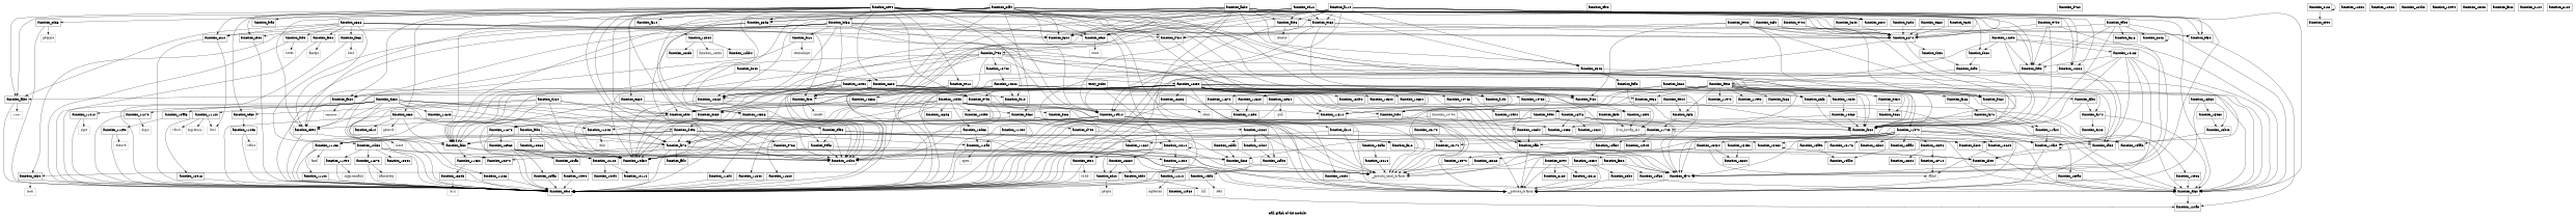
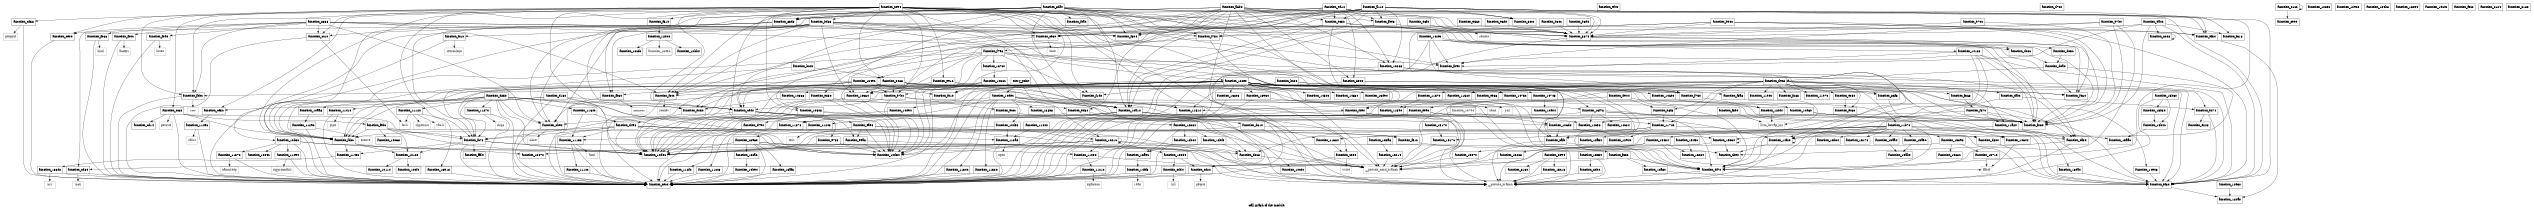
  digraph {
    label="Call graph of the module."
    node [shape=record]
    n1 [label="{function_c094}"]
    n2 [label="{function_cc10}"]
    n3 [label="{function_cc3c}"]
    n4 [label="{function_cd2c}"]
    n5 [label="{function_cd58}"]
    n6 [label="{function_ce00}"]
    n7 [label="{function_ce30}"]
    n8 [label="{function_ce5c}"]
    n9 [label="{function_ced0}"]
    n10 [label="{function_bd88}"]
    n11 [label="{function_d050}"]
    n12 [label="{function_d06c}"]
    n13 [label="{function_e738}"]
    n14 [label="{function_e7bc}"]
    n15 [label="{function_e91c}"]
    n16 [color=gray50 label="{function_ef70}"]
    n17 [label="{function_f010}"]
    n18 [label="{function_f030}"]
    n19 [label="{function_fbbc}"]
    n20 [label="{function_fc78}"]
    n21 [label="{function_fdcc}"]
    n22 [label="{function_10508}"]
    n23 [label="{function_10a14}"]
    n24 [label="{function_f090}"]
    n25 [label="{function_f1d0}"]
    n26 [label="{function_f464}"]
    n27 [label="{function_f510}"]
    n28 [color=gray50 fontcolor=gray50 label="{__pseudo_branch}"]
    n29 [label="{function_8374}"]
    n30 [label="{function_85f8}"]
    n31 [label="{function_8688}"]
    n32 [label="{function_cec4}"]
    n33 [color=gray50 fontcolor=gray50 label="{fork}"]
    n34 [label="{function_cd14}"]
    n35 [color=gray50 fontcolor=gray50 label="{getcwd}"]
    n36 [label="{function_febc}"]
    n37 [color=gray50 fontcolor=gray50 label="{getpid}"]
    n38 [color=gray50 fontcolor=gray50 label="{getppid}"]
    n39 [color=gray50 fontcolor=gray50 label="{time}"]
    n40 [label="{function_114e8}"]
    n41 [label="{function_cbe4}"]
    n42 [label="{function_10d4c}"]
    n43 [label="{function_10d54}"]
    n44 [label="{function_e9a8}"]
    n45 [color=gray50 fontcolor=gray50 label="{__pseudo_cond_branch}"]
    n46 [label="{function_eae8}"]
    n47 [label="{function_cd84}"]
    n48 [label="{function_cafc}"]
    n49 [label="{function_ef50}"]
    n50 [label="{function_10b3c}"]
    n51 [label="{function_f730}"]
    n52 [label="{function_f754}"]
    n53 [label="{function_fb64}"]
    n54 [label="{function_fc1c}"]
    n55 [label="{function_fc4c}"]
    n56 [label="{function_10364}"]
    n57 [label="{function_f604}"]
    n58 [label="{function_d498}"]
    n59 [label="{function_d0a0}"]
    n60 [label="{function_eccc}"]
    n61 [label="{function_ee68}"]
    n62 [color=gray50 fontcolor=gray50 label="{recv}"]
    n63 [label="{function_1143c}"]
    n64 [label="{function_ffd4}"]
    n65 [label="{function_10128}"]
    n66 [label="{function_106d4}"]
    n67 [label="{function_d810}"]
    n68 [label="{function_11248}"]
    n69 [label="{function_10ce0}"]
    n70 [label="{function_12b40}"]
    n71 [label="{function_d05c}"]
    n72 [label="{function_ce64}"]
    n73 [label="{function_ef60}"]
    n74 [label="{function_cbe0}"]
    n75 [color=gray50 fontcolor=gray50 label="{close}"]
    n76 [label="{function_10068}"]
    n77 [color=gray50 fontcolor=gray50 label="{ioctl}"]
    n78 [label="{function_cdd4}"]
    n79 [color=gray50 fontcolor=gray50 label="{kill}"]
    n80 [label="{function_ee9c}"]
    n81 [label="{function_11740}"]
    n82 [label="{function_11878}"]
    n83 [label="{function_14f20}"]
    n84 [label="{function_d8c8}"]
    n85 [label="{function_11684}"]
    n86 [label="{function_12940}"]
    n87 [label="{function_12a54}"]
    n88 [label="{function_13960}"]
    n89 [label="{function_ed64}"]
    n90 [label="{function_d800}"]
    n91 [label="{function_11158}"]
    n92 [label="{function_113a4}"]
    n93 [label="{function_f51c}"]
    n94 [label="{function_111cc}"]
    n95 [color=gray50 fontcolor=gray50 label="{fcntl}"]
    n96 [color=gray50 fontcolor=gray50 label="{open}"]
    n97 [label="{function_f53c}"]
    n98 [label="{function_dfbc}"]
    n99 [label="{function_e274}"]
    n100 [label="{function_e228}"]
    n101 [label="{function_d9c8}"]
    n102 [fontcolor=gray50 label="{function_10794}"]
    n103 [label="{function_15030}"]
    n104 [label="{function_10644}"]
    n105 [label="{function_124a0}"]
    n106 [color=gray50 fontcolor=gray50 label="{wait4}"]
    n107 [label="{function_e054}"]
    n108 [label="{function_e08c}"]
    n109 [label="{function_d8f8}"]
    n110 [label="{function_11520}"]
    n111 [label="{function_11570}"]
    n112 [label="{function_1197c}"]
    n113 [label="{function_119ec}"]
    n114 [label="{function_11a20}"]
    n115 [label="{function_11b70}"]
    n116 [label="{function_f288}"]
    n117 [label="{function_f368}"]
    n118 [label="{function_11590}"]
    n119 [label="{function_ca30}"]
    n120 [label="{function_15178}"]
    n121 [label="{function_1517c}"]
    n122 [label="{function_15484}"]
    n123 [label="{function_15570}"]
    n124 [label="{function_15898}"]
    n125 [label="{function_15a9c}"]
    n126 [label="{function_15aa4}"]
    n127 [label="{function_15aac}"]
    n128 [label="{function_15bc4}"]
    n129 [label="{function_f37c}"]
    n130 [label="{function_11038}"]
    n131 [label="{function_11378}"]
    n132 [label="{function_11494}"]
    n133 [label="{function_1384c}"]
    n134 [label="{function_13870}"]
    n135 [label="{function_12bf4}"]
    n136 [label="{function_11514}"]
    n137 [label="{function_f798}"]
    n138 [color=gray50 fontcolor=gray50 label="{connect}"]
    n139 [color=gray50 fontcolor=gray50 label="{setsockopt}"]
    n140 [color=gray50 fontcolor=gray50 label="{socket}"]
    n141 [label="{function_ef48}"]
    n142 [label="{function_d760}"]
    n143 [color=gray50 fontcolor=gray50 label="{write}"]
    n144 [label="{function_d150}"]
    n145 [label="{function_ce90}"]
    n146 [label="{function_d790}"]
    n147 [label="{function_12364}"]
    n148 [label="{function_d250}"]
    n149 [label="{function_10aa8}"]
    n150 [label="{function_11120}"]
    n151 [label="{function_11270}"]
    n152 [label="{function_11410}"]
    n153 [label="{function_1164c}"]
    n154 [label="{function_1129c}"]
    n155 [label="{function_13918}"]
    n156 [color=gray50 fontcolor=gray50 label="{vfork}"]
    n157 [color=gray50 fontcolor=gray50 label="{sigreturn}"]
    n158 [color=gray50 fontcolor=gray50 label="{exit}"]
    n159 [color=gray50 fontcolor=gray50 label="{dup2}"]
    n160 [color=gray50 fontcolor=gray50 label="{pipe}"]
    n161 [label="{function_e850}"]
    n162 [label="{function_13a9c}"]
    n163 [label="{function_13bc4}"]
    n164 [label="{function_13bf0}"]
    n165 [label="{function_d944}"]
    n166 [color=gray50 fontcolor=gray50 label="{execve}"]
    n167 [label="{function_1121c}"]
    n168 [color=gray50 fontcolor=gray50 label="{nanosleep}"]
    n169 [color=gray50 fontcolor=gray50 label="{sigprocmask}"]
    n170 [label="{function_10d58}"]
    n171 [label="{function_1021c}"]
    n172 [label="{function_13834}"]
    n173 [label="{function_10d90}"]
    n174 [label="{function_10dec}"]
    n175 [label="{function_112c8}"]
    n176 [label="{function_112f4}"]
    n177 [label="{function_11320}"]
    n178 [label="{function_1134c}"]
    n179 [label="{function_138b8}"]
    n180 [color=gray50 fontcolor=gray50 label="{sigaction}"]
    n181 [label="{function_11400}"]
    n182 [label="{function_138dc}"]
    n183 [color=gray50 fontcolor=gray50 label="{brk}"]
    n184 [label="{function_13af8}"]
    n185 [label="{function_13cac}"]
    n186 [label="{function_15268}"]
    n187 [label="{function_152c4}"]
    n188 [color=gray50 fontcolor=gray50 label="{fabsf}"]
    n189 [label="{function_15710}"]
    n190 [label="{function_1588c}"]
    n191 [label="{function_15ab0}"]
    n192 [label="{function_1233c}"]
    n193 [label="{function_14bf8}"]
    n194 [label="{function_12928}"]
    n195 [label="{function_12930}"]
    n196 [label="{function_12a3c}"]
    n197 [label="{function_12bb4}"]
    n198 [label="{function_13cdc}"]
    n199 [fontcolor=gray50 label="{function_13e5c}"]
    n200 [color=gray50 fontcolor=gray50 label="{llvm_bswap_i32}"]
    n201 [label="{function_12ce0}"]
    n202 [label="{function_13808}"]
    n203 [label="{function_13934}"]
    n204 [label="{function_13d94}"]
    n205 [label="{function_13f78}"]
    n206 [label="{function_1454c}"]
    n207 [label="{function_14634}"]
    n208 [label="{function_146ec}"]
    n209 [label="{function_14748}"]
    n210 [label="{function_1475c}"]
    n211 [color=gray50 fontcolor=gray50 label="{send}"]
    n212 [color=gray50 fontcolor=gray50 label="{poll}"]
    n213 [label="{function_13eac}"]
    n214 [label="{function_14c24}"]
    n215 [label="{function_14c58}"]
    n216 [label="{function_14d60}"]
    n217 [label="{function_14ed4}"]
    n218 [label="{function_f4e0}"]
    n219 [label="{function_14e08}"]
    n220 [label="{function_134b8}"]
    n221 [label="{function_134ec}"]
    n222 [label="{function_137c0}"]
    n223 [label="{function_1486c}"]
    n224 [label="{function_14838}"]
    n225 [label="{function_13894}"]
    n226 [label="{function_14b94}"]
    n227 [color=gray50 fontcolor=gray50 label="{read}"]
    n228 [label="{function_14188}"]
    n229 [label="{function_142ec}"]
    n230 [label="{function_15170}"]
    n231 [label="{function_15214}"]
    n232 [label="{function_153a8}"]
    n233 [label="{function_1545c}"]
    n234 [label="{function_15b30}"]
    n235 [label="{function_15b4c}"]
    n236 [label="{function_15b60}"]
    n237 [label="{function_15c18}"]
    n238 [label="{function_15c4c}"]
    n239 [label="{function_15c54}"]
    n240 [label="{function_80b0}"]
    n241 [color=gray50 fontcolor=gray50 label="{bind}"]
    n242 [color=gray50 fontcolor=gray50 label="{listen}"]
    n243 [color=gray50 fontcolor=gray50 label="{sendto}"]
    n244 [label="{function_f618}"]
    n245 [label="{function_fb0c}"]
    n246 [color=gray50 fontcolor=gray50 label="{accept}"]
    n247 [label="{function_fb38}"]
    n248 [label="{function_fb90}"]
    n249 [label="{function_fbe8}"]
    n250 [label="{function_100f4}"]
    n251 [label="{function_10114}"]
    n252 [label="{function_10868}"]
    n253 [label="{function_f0ac}"]
    n254 [label="{function_f5a8}"]
    n255 [label="{function_f5cc}"]
    n256 [label="{function_f5e0}"]
    n257 [label="{function_8094}"]
    n258 [label="{function_8130}"]
    n259 [label="{function_8124}"]
    n260 [label="{function_8188}"]
    n261 [label="{entry_point}"]
    n262 [label="{function_81cc}"]
    n263 [label="{function_83d8}"]
    n264 [label="{function_8548}"]
    n265 [label="{function_8868}"]
    n266 [label="{function_8c48}"]
    n267 [label="{function_8cc4}"]
    n268 [label="{function_8df4}"]
    n269 [label="{function_9560}"]
    n270 [label="{function_96d0}"]
    n271 [label="{function_970c}"]
    n272 [label="{function_97b0}"]
    n273 [label="{function_98f0}"]
    n274 [label="{function_9a0c}"]
    n275 [label="{function_9c5c}"]
    n276 [label="{function_9d1c}"]
    n277 [label="{function_a110}"]
    n278 [label="{function_a6b8}"]
    n279 [label="{function_b84c}"]
    n280 [label="{function_b8d4}"]
    n281 [label="{function_b90c}"]
    n282 [label="{function_bc40}"]
    n283 [label="{function_bc88}"]
    n1 -> n2
    n1 -> n3
    n1 -> n4
    n1 -> n5
    n1 -> n6
    n1 -> n7
    n1 -> n8
    n1 -> n9
    n1 -> n10
    n1 -> n11
    n1 -> n12
    n1 -> n13
    n1 -> n14
    n1 -> n15
    n1 -> n16
    n1 -> n17
    n1 -> n18
    n1 -> n19
    n1 -> n20
    n1 -> n21
    n1 -> n22
    n1 -> n23
    n1 -> n24
    n1 -> n25
    n1 -> n26
    n1 -> n27
    n1 -> n28
    n1 -> n29
    n1 -> n30
    n1 -> n31
    n2 -> n32
    n2 -> n33
    n3 -> n20
    n3 -> n21
    n3 -> n32
    n3 -> n34
    n3 -> n35
    n3 -> n36
    n4 -> n32
    n4 -> n37
    n5 -> n32
    n5 -> n38
    n6 -> n32
    n7 -> n32
    n7 -> n39
    n8 -> n40
    n9 -> n41
    n9 -> n42
    n9 -> n43
    n9 -> n44
    n9 -> n45
    n9 -> n46
    n10 -> n7
    n10 -> n32
    n10 -> n41
    n10 -> n47
    n10 -> n48
    n10 -> n49
    n10 -> n50
    n10 -> n51
    n10 -> n52
    n10 -> n53
    n10 -> n54
    n10 -> n55
    n10 -> n56
    n10 -> n57
    n11 -> n58
    n12 -> n59
    n13 -> n28
    n13 -> n42
    n13 -> n43
    n14 -> n28
    n14 -> n42
    n14 -> n43
    n14 -> n60
    n15 -> n28
    n15 -> n42
    n15 -> n43
    n15 -> n61
    n16 -> n28
    n19 -> n32
    n19 -> n62
    n20 -> n32
    n20 -> n42
    n20 -> n45
    n20 -> n63
    n20 -> n64
    n20 -> n65
    n21 -> n42
    n21 -> n63
    n21 -> n65
    n22 -> n42
    n22 -> n43
    n22 -> n66
    n23 -> n28
    n23 -> n42
    n23 -> n43
    n23 -> n67
    n23 -> n68
    n23 -> n69
    n27 -> n70
    n29 -> n18
    n29 -> n71
    n29 -> n72
    n30 -> n18
    n31 -> n9
    n31 -> n11
    n31 -> n14
    n31 -> n16
    n31 -> n20
    n31 -> n30
    n31 -> n48
    n31 -> n56
    n31 -> n73
    n36 -> n20
    n36 -> n21
    n36 -> n42
    n36 -> n65
    n36 -> n73
    n36 -> n76
    n40 -> n32
    n40 -> n106
    n41 -> n32
    n41 -> n75
    n44 -> n42
    n44 -> n43
    n44 -> n45
    n46 -> n28
    n46 -> n42
    n46 -> n43
    n46 -> n44
    n46 -> n84
    n47 -> n32
    n47 -> n77
    n48 -> n28
    n48 -> n74
    n49 -> n105
    n50 -> n32
    n50 -> n130
    n50 -> n131
    n50 -> n132
    n50 -> n133
    n50 -> n134
    n51 -> n135
    n52 -> n136
    n52 -> n137
    n53 -> n32
    n53 -> n138
    n54 -> n32
    n54 -> n139
    n55 -> n32
    n55 -> n140
    n56 -> n42
    n56 -> n43
    n56 -> n104
    n58 -> n20
    n58 -> n21
    n58 -> n32
    n58 -> n42
    n58 -> n43
    n58 -> n90
    n58 -> n91
    n58 -> n92
    n58 -> n93
    n59 -> n90
    n59 -> n101
    n60 -> n147
    n61 -> n18
    n61 -> n80
    n63 -> n182
    n65 -> n250
    n65 -> n251
    n66 -> n48
    n66 -> n103
    n66 -> n104
    n67 -> n42
    n67 -> n45
    n67 -> n90
    n68 -> n158
    n69 -> n28
    n70 -> n197
    n70 -> n198
    n70 -> n199
    n71 -> n59
    n72 -> n32
    n72 -> n143
    n73 -> n105
    n78 -> n32
    n78 -> n79
    n80 -> n32
    n80 -> n81
    n80 -> n82
    n80 -> n83
    n81 -> n73
    n81 -> n84
    n81 -> n85
    n81 -> n86
    n81 -> n87
    n82 -> n32
    n82 -> n88
    n83 -> n28
    n83 -> n74
    n83 -> n83
    n84 -> n45
    n85 -> n72
    n88 -> n28
    n88 -> n32
    n88 -> n42
    n88 -> n43
    n88 -> n84
    n88 -> n184
    n88 -> n185
    n89 -> n82
    n89 -> n84
    n89 -> n85
    n90 -> n73
    n91 -> n32
    n91 -> n94
    n91 -> n95
    n92 -> n32
    n92 -> n96
    n93 -> n97
    n94 -> n32
    n97 -> n16
    n97 -> n47
    n97 -> n196
    n98 -> n16
    n98 -> n99
    n99 -> n73
    n99 -> n100
    n101 -> n18
    n101 -> n32
    n101 -> n45
    n101 -> n61
    n101 -> n81
    n101 -> n98
    n101 -> n99
    n101 -> n107
    n101 -> n108
    n101 -> n109
    n101 -> n110
    n101 -> n111
    n101 -> n112
    n101 -> n113
    n101 -> n114
    n101 -> n115
    n101 -> n116
    n101 -> n117
    n102 -> n28
    n102 -> n32
    n102 -> n66
    n103 -> n28
    n103 -> n74
    n103 -> n103
    n104 -> n188
    n107 -> n108
    n109 -> n81
    n110 -> n118
    n111 -> n118
    n114 -> n83
    n114 -> n119
    n115 -> n16
    n115 -> n28
    n115 -> n48
    n115 -> n83
    n115 -> n103
    n115 -> n119
    n115 -> n120
    n115 -> n121
    n115 -> n122
    n115 -> n123
    n115 -> n124
    n115 -> n125
    n115 -> n126
    n115 -> n127
    n115 -> n128
    n117 -> n129
    n118 -> n32
    n119 -> n28
    n119 -> n74
    n121 -> n45
    n122 -> n45
    n122 -> n186
    n122 -> n187
    n122 -> n188
    n123 -> n45
    n124 -> n45
    n124 -> n189
    n124 -> n190
    n125 -> n191
    n126 -> n191
    n129 -> n18
    n129 -> n32
    n129 -> n73
    n129 -> n114
    n130 -> n73
    n130 -> n167
    n131 -> n32
    n131 -> n168
    n132 -> n32
    n132 -> n169
    n135 -> n200
    n137 -> n21
    n137 -> n25
    n137 -> n32
    n137 -> n42
    n137 -> n43
    n137 -> n73
    n137 -> n135
    n137 -> n201
    n137 -> n221
    n137 -> n222
    n144 -> n8
    n144 -> n9
    n144 -> n21
    n144 -> n32
    n144 -> n42
    n144 -> n43
    n146 -> n32
    n146 -> n93
    n147 -> n45
    n147 -> n162
    n147 -> n163
    n147 -> n164
    n148 -> n9
    n148 -> n20
    n148 -> n21
    n148 -> n32
    n148 -> n41
    n148 -> n42
    n148 -> n43
    n148 -> n68
    n148 -> n149
    n148 -> n150
    n148 -> n151
    n148 -> n152
    n148 -> n153
    n149 -> n154
    n150 -> n33
    n150 -> n155
    n150 -> n156
    n150 -> n157
    n151 -> n32
    n151 -> n159
    n152 -> n32
    n152 -> n160
    n153 -> n58
    n153 -> n91
    n154 -> n32
    n154 -> n166
    n155 -> n32
    n161 -> n42
    n161 -> n43
    n161 -> n89
    n162 -> n193
    n163 -> n162
    n164 -> n32
    n164 -> n84
    n165 -> n18
    n165 -> n45
    n165 -> n109
    n167 -> n32
    n167 -> n180
    n170 -> n91
    n170 -> n92
    n170 -> n171
    n171 -> n16
    n171 -> n42
    n171 -> n45
    n171 -> n130
    n171 -> n134
    n171 -> n171
    n171 -> n172
    n172 -> n4
    n172 -> n78
    n173 -> n146
    n174 -> n16
    n174 -> n23
    n174 -> n28
    n174 -> n32
    n174 -> n45
    n174 -> n136
    n174 -> n170
    n174 -> n173
    n174 -> n175
-   n174 -> n176
+   n146 -> n176
    n174 -> n177
    n174 -> n178
    n174 -> n179
    n175 -> n32
    n176 -> n32
    n177 -> n32
    n178 -> n32
    n181 -> n92
    n182 -> n32
    n182 -> n183
    n184 -> n32
    n185 -> n226
    n186 -> n45
    n189 -> n188
    n193 -> n32
    n193 -> n227
    n195 -> n105
    n196 -> n73
    n201 -> n16
    n201 -> n18
    n201 -> n19
    n201 -> n20
    n201 -> n21
    n201 -> n25
    n201 -> n32
    n201 -> n41
    n201 -> n42
    n201 -> n43
    n201 -> n45
    n201 -> n48
    n201 -> n51
    n201 -> n53
    n201 -> n55
    n201 -> n73
    n201 -> n136
    n201 -> n202
    n201 -> n203
    n201 -> n204
    n201 -> n205
    n201 -> n206
    n201 -> n207
    n201 -> n208
    n201 -> n209
    n201 -> n210
    n202 -> n32
    n202 -> n211
    n203 -> n32
    n203 -> n212
    n205 -> n16
    n205 -> n32
    n205 -> n73
    n205 -> n213
    n205 -> n214
    n205 -> n215
    n208 -> n216
    n209 -> n217
    n210 -> n218
    n210 -> n219
    n213 -> n73
    n216 -> n18
    n216 -> n73
    n216 -> n215
    n218 -> n18
    n218 -> n20
    n218 -> n45
    n219 -> n73
    n221 -> n9
    n221 -> n11
    n221 -> n14
    n221 -> n17
    n221 -> n21
    n221 -> n42
    n221 -> n43
    n221 -> n136
    n221 -> n218
    n222 -> n223
    n223 -> n9
    n223 -> n14
    n223 -> n17
    n223 -> n26
    n223 -> n32
    n223 -> n205
    n223 -> n215
    n223 -> n224
    n224 -> n11
    n226 -> n32
    n228 -> n16
    n228 -> n18
    n228 -> n24
    n228 -> n32
    n228 -> n73
    n228 -> n83
    n228 -> n119
    n229 -> n12
    n229 -> n16
    n229 -> n18
    n229 -> n24
    n229 -> n32
    n229 -> n228
    n230 -> n121
    n231 -> n45
    n232 -> n231
    n233 -> n187
    n234 -> n235
    n235 -> n127
    n236 -> n28
    n236 -> n234
    n236 -> n235
    n237 -> n28
    n239 -> n28
    n239 -> n240
    n240 -> n28
    n245 -> n32
    n245 -> n246
    n247 -> n32
    n247 -> n241
    n248 -> n32
    n248 -> n242
    n249 -> n32
    n249 -> n243
    n252 -> n32
    n252 -> n83
    n252 -> n119
    n254 -> n200
    n256 -> n200
    n257 -> n28
    n257 -> n237
    n257 -> n258
    n261 -> n171
    n261 -> n174
    n262 -> n145
    n262 -> n262
    n263 -> n2
    n263 -> n20
    n263 -> n21
    n263 -> n29
    n264 -> n56
    n264 -> n119
    n264 -> n254
    n265 -> n2
    n265 -> n6
    n265 -> n19
    n265 -> n23
    n265 -> n29
    n265 -> n41
    n265 -> n55
    n265 -> n57
    n265 -> n245
    n265 -> n247
    n265 -> n248
    n266 -> n266
    n268 -> n9
    n268 -> n11
    n268 -> n18
    n268 -> n19
    n268 -> n23
    n268 -> n24
    n268 -> n29
    n268 -> n41
    n268 -> n51
    n268 -> n52
    n268 -> n53
    n268 -> n55
    n268 -> n57
    n268 -> n73
    n268 -> n89
    n268 -> n161
    n268 -> n253
    n268 -> n263
    n269 -> n29
    n270 -> n29
    n271 -> n18
    n271 -> n29
    n272 -> n16
    n272 -> n18
    n272 -> n24
    n272 -> n29
    n273 -> n26
    n273 -> n29
    n274 -> n18
    n274 -> n24
    n274 -> n29
    n274 -> n73
    n274 -> n244
    n274 -> n266
    n275 -> n23
    n275 -> n29
    n275 -> n49
    n275 -> n51
    n275 -> n52
    n276 -> n7
    n276 -> n16
-   n261 -> n23
+   n276 -> n23
    n276 -> n29
    n276 -> n55
    n276 -> n56
    n276 -> n57
    n276 -> n249
    n276 -> n252
    n276 -> n263
    n276 -> n264
    n276 -> n267
    n276 -> n275
    n277 -> n7
    n277 -> n23
    n277 -> n29
    n277 -> n49
    n277 -> n55
    n277 -> n56
    n277 -> n57
    n277 -> n73
    n277 -> n249
    n277 -> n252
    n277 -> n263
-   n277 -> n264
+   n277 -> n244
    n277 -> n267
    n277 -> n275
    n278 -> n4
    n278 -> n7
    n278 -> n16
    n278 -> n22
    n278 -> n23
    n278 -> n29
    n278 -> n41
    n278 -> n49
    n278 -> n55
    n278 -> n56
    n278 -> n57
    n278 -> n249
    n278 -> n252
    n278 -> n263
    n278 -> n264
    n278 -> n267
    n278 -> n275
    n279 -> n29
    n280 -> n29
    n281 -> n18
    n281 -> n26
    n281 -> n29
    n281 -> n51
    n281 -> n52
    n281 -> n73
    n282 -> n21
    n282 -> n31
    n283 -> n18
    n283 -> n21
    n283 -> n26
    n283 -> n218
  }
